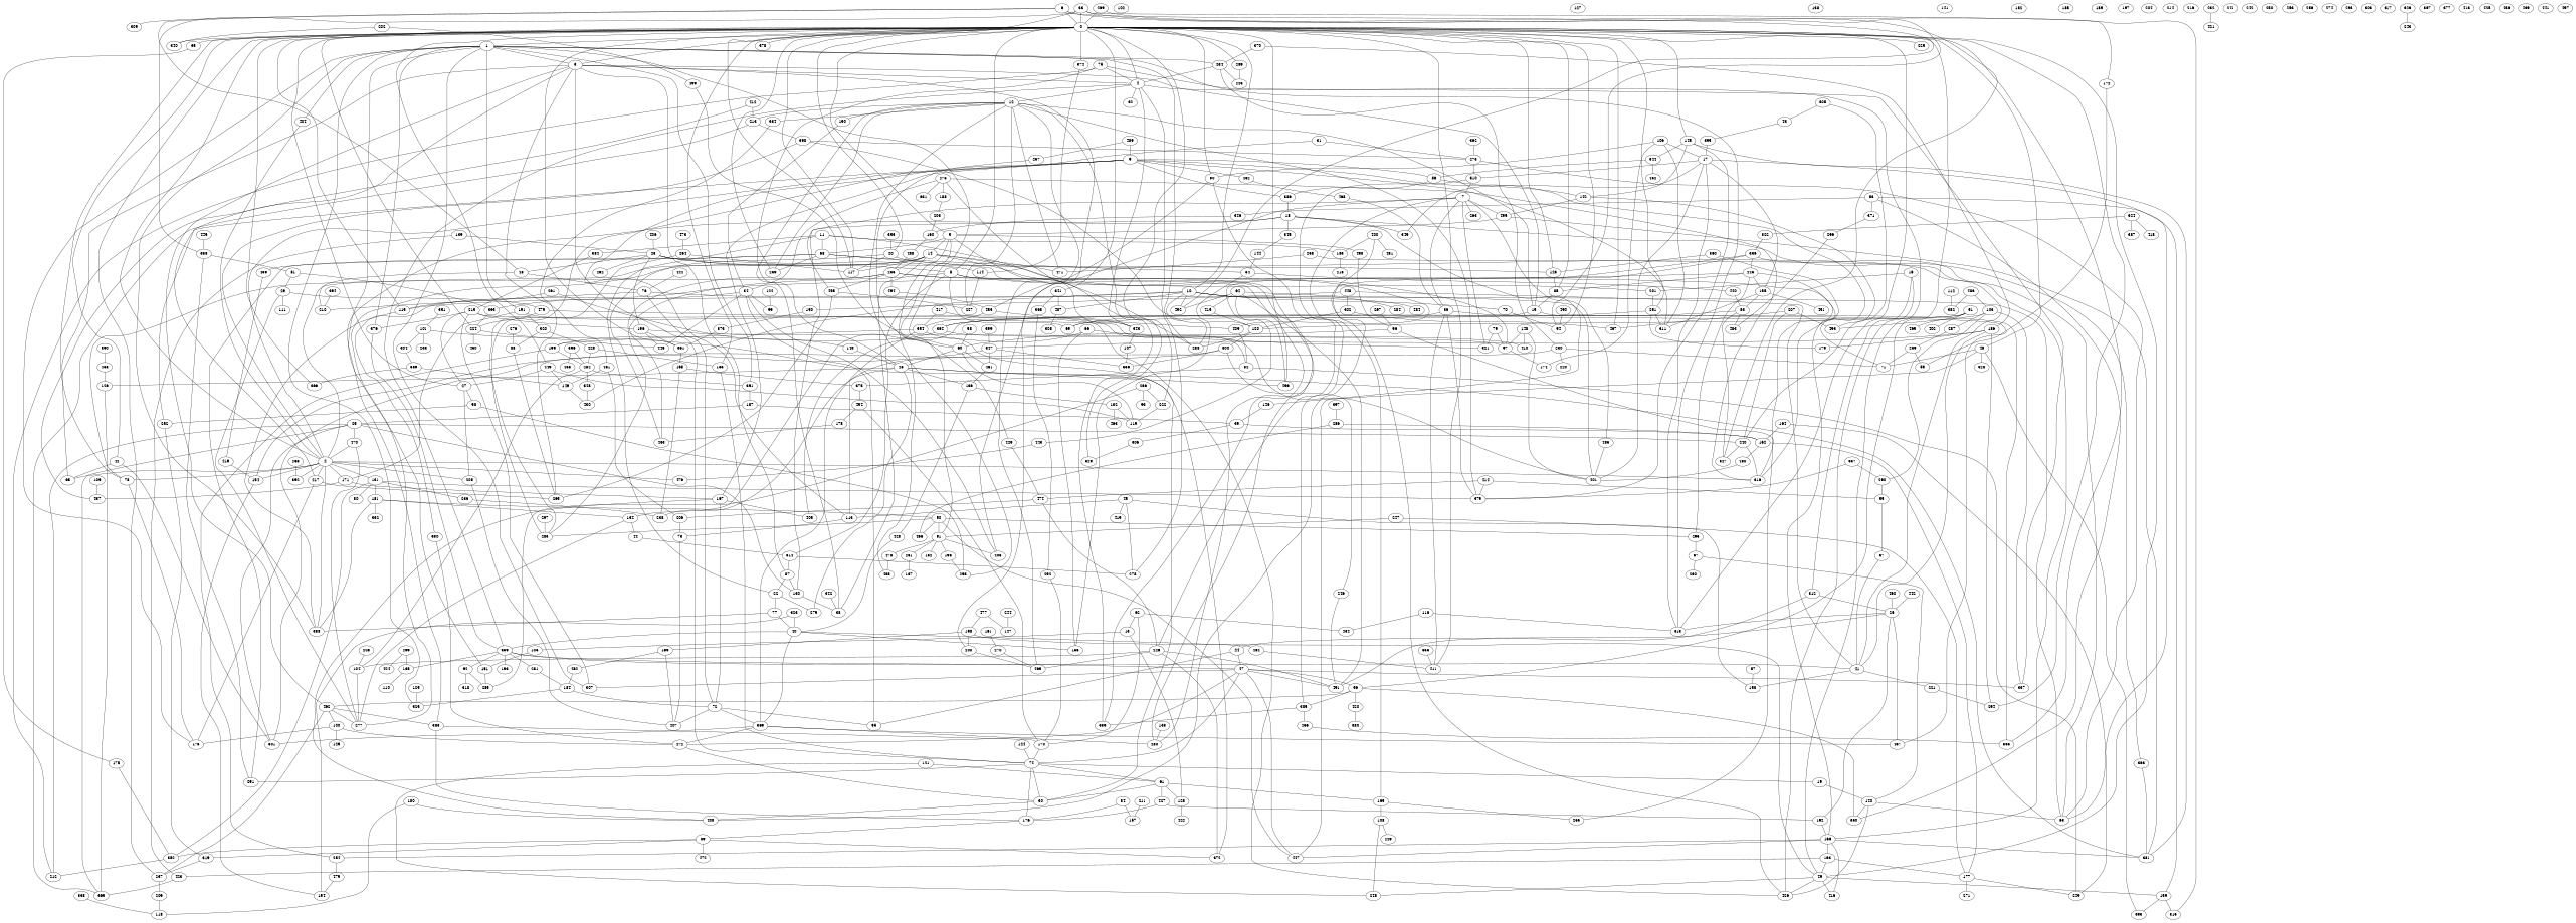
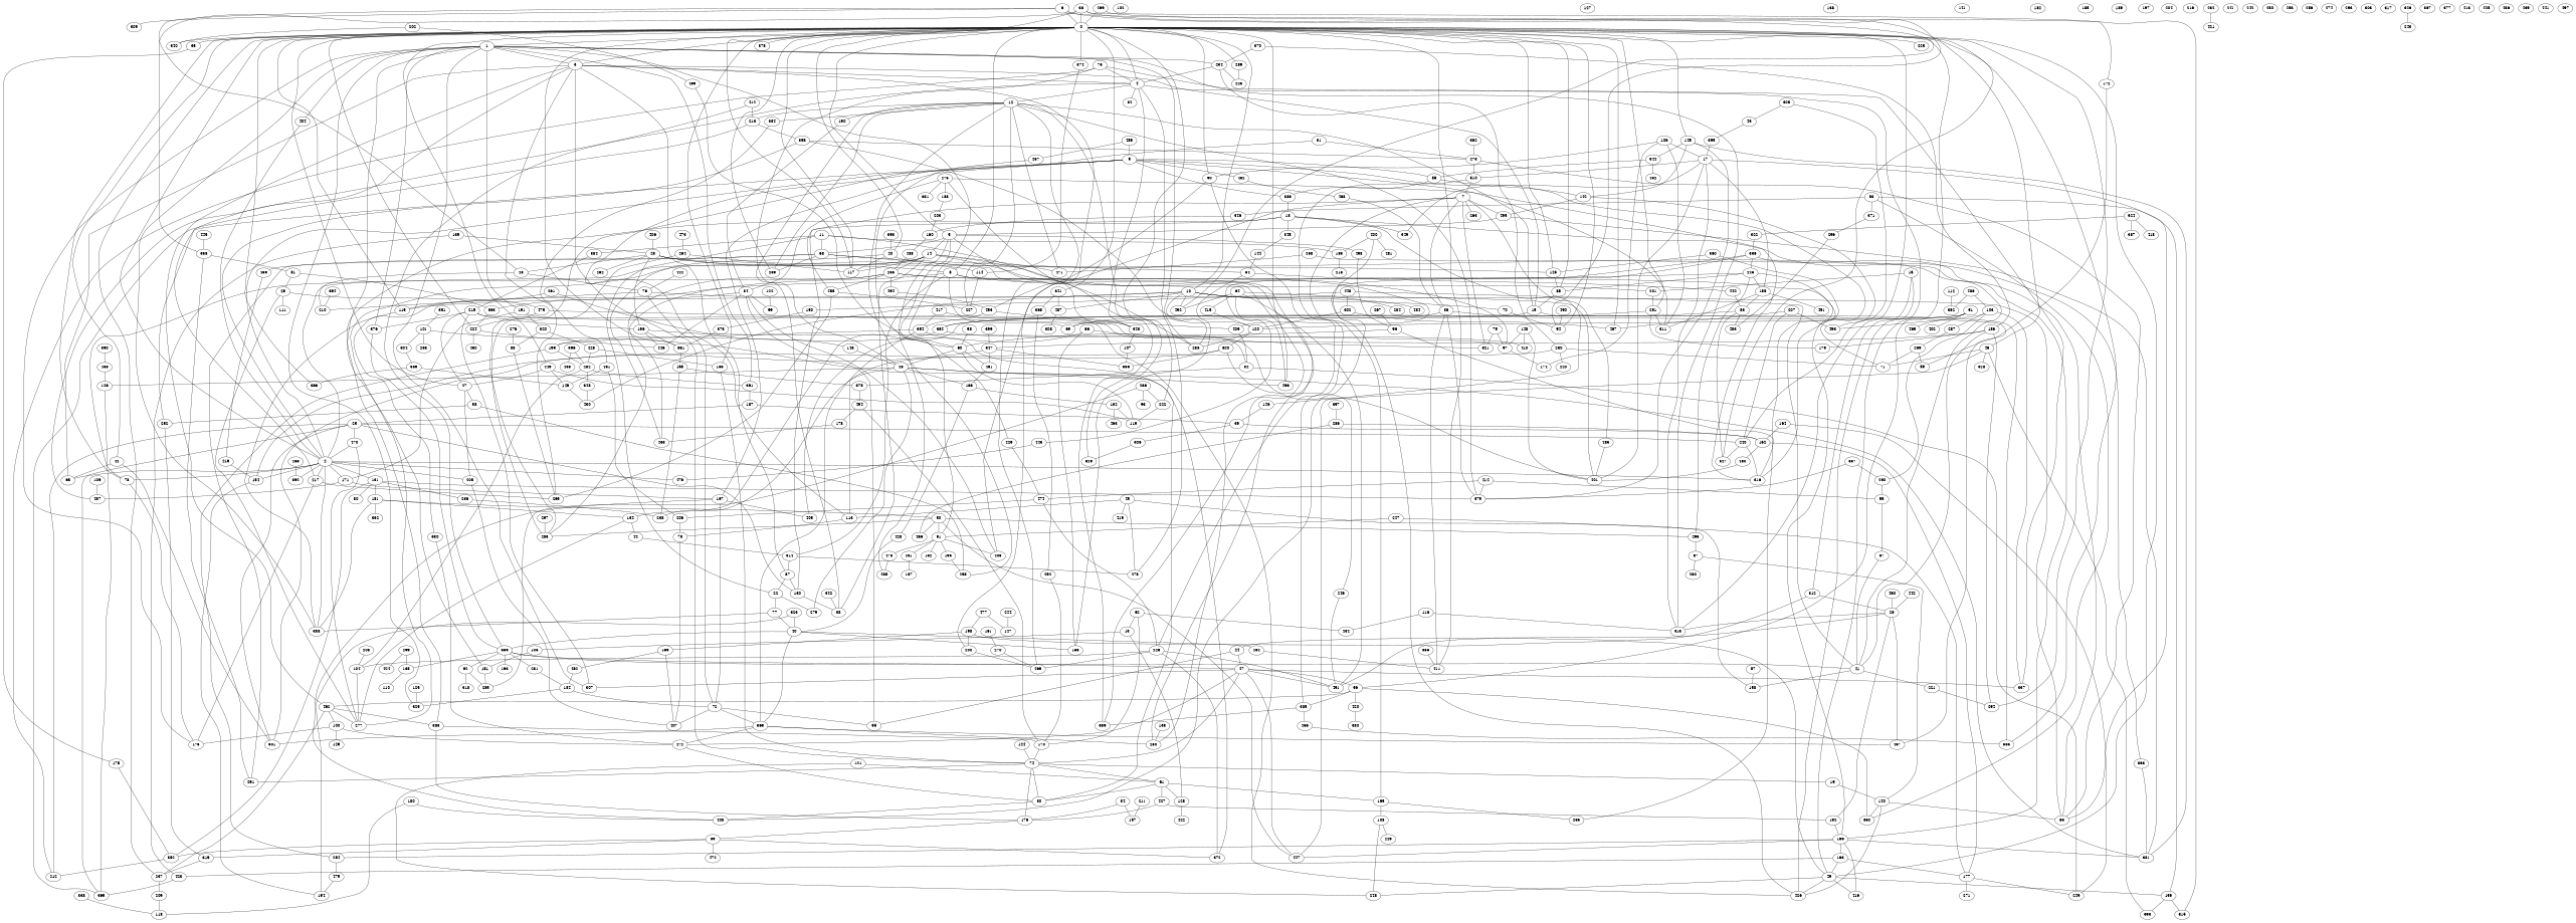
  graph {
    0
    1
    2
    3
    4
    5
    8
    10
    20
    27
    35
    42
    46
    49
    56
    78
    85
    90
    94
    115
    117
    123
    145
    153
    222
    225
    237
    239
    251
    289
    294
    313
    335
    340
    341
    361
    366
    374
    378
    411
    449
    467
    496
    151
    173
    191
    234
    288
    307
    325
    376
    388
    391
    404
    14
    65
    131
    154
    171
    205
    217
    316
    392
    398
    476
    15
    74
    87
    200
    431
    462
    12
    32
    278
    343
    359
    68
    91
    435
    498
    69
    201
    280
    314
    433
    492
    70
    284
    430
    484
    487
    41
    98
    175
    301
    71
    328
    393
    447
    426
    159
    248
    416
    350
    385
    420
    226
    453
    379
    381
    142
    344
    119
    209
    311
    364
    179
    223
    368
    168
    114
    149
    285
    82
    320
    230
    187
    38
    471
    97
    235
    277
    80
    181
    236
    194
    167
    437
    407
    265
    273
    120
    19
    47
    61
    291
    176
    22
    130
    469
    206
    383
    100
    190
    213
    298
    329
    334
    107
    92
    135
    281
    193
    54
    339
    459
    403
    152
    195
    231
    478
    96
    6
    48
    309
    76
    210
    7
    36
    165
    263
    321
    485
    495
    457
    255
    108
    401
    9
    86
    252
    283
    386
    432
    408
    405
    72
    319
    18
    468
    308
    11
    183
    384
    77
    279
    218
    215
    34
    365
    13
    105
    128
    422
    174
    166
    455
    494
    16
    312
    26
    491
    17
    63
    155
    310
    349
    83
    451
    146
    345
    363
    25
    39
    144
    170
    140
    158
    221
    287
    259
    40
    23
    196
    262
    227
    446
    24
    95
    272
    337
    212
    240
    470
    327
    192
    28
    113
    126
    136
    73
    132
    428
    29
    111
    475
    224
    30
    354
    199
    31
    429
    474
    33
    172
    358
    59
    81
    99
    333
    352
    37
    162
    306
    177
    480
    156
    369
    464
    43
    395
    44
    45
    419
    315
    50
    295
    466
    67
    51
    134
    402
    465
    300
    53
    346
    371
    160
    296
    440
    55
    456
    380
    57
    58
    60
    461
    427
    62
    434
    64
    415
    66
    260
    219
    89
    75
    79
    249
    375
    454
    483
    410
    84
    157
    493
    88
    372
    472
    104
    409
    137
    318
    129
    101
    233
    304
    389
    102
    103
    290
    106
    356
    229
    109
    112
    382
    116
    246
    121
    122
    124
    125
    127
    332
    238
    463
    133
    110
    138
    139
    423
    141
    143
    452
    148
    150
    373
    488
    161
    270
    271
    163
    164
    254
    479
    169
    482
    184
    178
    180
    118
    182
    185
    186
    347
    188
    203
    189
    228
    197
    198
    282
    348
    202
    499
    204
    207
    208
    211
-   214
    216
    450
    220
    232
    421
    241
    242
    244
    147
    245
    330
    247
    250
    253
    256
    257
    258
    261
    264
    266
    93
    267
    268
    269
    274
    275
    331
    276
    286
    292
    293
    297
    299
    424
    302
    303
    305
    317
    322
    336
    443
    323
    324
    387
    418
    326
    243
    338
    342
    351
    353
    355
    357
    360
    362
    367
    370
    377
    390
    458
    394
    396
    438
    397
    399
    400
    481
    406
    412
    413
    414
    417
    425
    436
    439
    441
    442
    444
    445
    448
    460
    473
    477
    486
    489
    490
    497
    0 -- 1
    0 -- 2
    0 -- 3
    0 -- 4
    0 -- 5
    0 -- 8
    0 -- 10
    0 -- 20
    0 -- 27
    0 -- 35
    0 -- 42
    0 -- 46
    0 -- 49
    0 -- 56
    0 -- 78
    0 -- 85
    0 -- 90
    0 -- 94
    0 -- 115
    0 -- 117
    0 -- 123
    0 -- 145
    0 -- 153
    0 -- 222
    0 -- 225
    0 -- 237
    0 -- 239
    0 -- 251
    0 -- 289
    0 -- 294
    0 -- 313
    0 -- 335
    0 -- 340
    0 -- 341
    0 -- 361
    0 -- 366
    0 -- 374
    0 -- 378
    0 -- 411
    0 -- 449
    0 -- 467
    0 -- 496
    1 -- 3
    1 -- 313
    1 -- 151
    1 -- 173
    1 -- 191
    1 -- 234
    1 -- 288
    1 -- 307
    1 -- 325
    1 -- 376
    1 -- 388
    1 -- 391
    1 -- 404
    2 -- 78
    2 -- 388
    2 -- 14
    2 -- 65
    2 -- 131
    2 -- 154
    2 -- 171
    2 -- 205
    2 -- 217
    2 -- 316
    2 -- 392
    2 -- 398
    2 -- 476
    3 -- 4
    3 -- 65
    3 -- 217
    3 -- 15
    3 -- 74
    3 -- 87
    3 -- 200
    3 -- 431
    3 -- 462
    4 -- 12
    4 -- 32
    4 -- 278
    4 -- 343
    4 -- 359
    5 -- 14
    5 -- 343
    5 -- 68
    5 -- 91
    5 -- 435
    5 -- 498
    8 -- 69
    8 -- 201
    8 -- 280
    8 -- 314
    8 -- 433
    10 -- 115
    10 -- 288
    10 -- 492
    10 -- 70
    10 -- 284
    10 -- 430
    10 -- 484
    10 -- 487
    20 -- 117
    20 -- 433
    20 -- 41
    27 -- 205
    27 -- 98
    35 -- 175
    42 -- 65
    42 -- 301
    46 -- 71
    46 -- 328
    46 -- 393
    46 -- 447
    49 -- 4
    49 -- 426
    49 -- 159
    49 -- 248
    49 -- 416
    56 -- 462
    56 -- 350
    56 -- 385
    56 -- 420
    78 -- 173
    85 -- 15
    90 -- 226
    90 -- 453
    115 -- 388
    123 -- 85
    145 -- 379
    145 -- 381
    145 -- 142
    145 -- 344
    153 -- 74
    222 -- 119
    237 -- 209
    251 -- 311
    251 -- 364
    251 -- 179
    289 -- 223
    341 -- 487
    341 -- 368
    361 -- 168
    374 -- 114
    449 -- 27
    449 -- 119
    449 -- 149
    151 -- 285
    191 -- 171
    191 -- 82
    191 -- 320
    234 -- 4
    234 -- 223
    234 -- 230
    376 -- 359
    391 -- 187
    404 -- 2
    14 -- 117
    14 -- 38
    14 -- 471
    14 -- 97
    14 -- 235
    14 -- 277
    131 -- 379
    131 -- 80
    131 -- 181
    131 -- 236
    154 -- 194
    171 -- 167
    171 -- 437
    205 -- 407
    217 -- 173
    217 -- 265
    398 -- 273
    398 -- 120
    15 -- 335
    15 -- 69
    74 -- 19
    74 -- 47
    74 -- 61
    74 -- 291
    74 -- 176
    87 -- 22
    87 -- 130
    200 -- 469
    431 -- 149
    431 -- 206
    462 -- 237
    462 -- 277
    462 -- 383
    462 -- 100
    12 -- 239
    12 -- 15
    12 -- 379
    12 -- 38
    12 -- 471
    12 -- 469
    12 -- 190
    12 -- 213
    12 -- 298
    12 -- 329
    12 -- 334
    343 -- 107
    359 -- 41
    359 -- 47
    359 -- 92
    359 -- 135
    359 -- 281
    359 -- 193
    68 -- 239
    68 -- 291
    68 -- 54
    68 -- 339
    68 -- 459
    91 -- 403
    91 -- 152
    91 -- 195
    91 -- 231
    91 -- 478
    498 -- 96
    201 -- 251
    314 -- 87
    314 -- 278
    70 -- 94
    487 -- 308
    41 -- 158
    41 -- 221
    98 -- 298
    98 -- 252
    175 -- 352
    159 -- 393
    159 -- 315
    416 -- 166
    385 -- 339
    385 -- 456
    420 -- 380
    226 -- 469
    226 -- 491
    226 -- 372
    226 -- 104
    453 -- 354
    453 -- 409
    142 -- 495
    142 -- 493
    344 -- 86
    344 -- 452
    209 -- 118
    364 -- 199
    364 -- 410
    368 -- 292
    168 -- 375
    168 -- 238
    114 -- 227
    149 -- 430
    82 -- 249
    82 -- 375
    320 -- 88
    320 -- 228
    230 -- 71
    230 -- 238
    230 -- 220
    187 -- 25
    187 -- 39
    97 -- 174
    235 -- 78
    235 -- 280
    235 -- 283
    235 -- 166
    235 -- 455
    235 -- 494
    181 -- 388
    181 -- 50
    181 -- 134
    181 -- 332
    236 -- 238
    167 -- 408
    167 -- 405
    167 -- 72
    273 -- 310
    120 -- 288
    120 -- 300
    19 -- 140
    47 -- 56
    47 -- 307
    47 -- 447
    47 -- 491
    47 -- 272
    47 -- 337
    61 -- 165
    61 -- 128
    61 -- 30
    61 -- 427
    176 -- 89
    22 -- 77
    22 -- 279
    130 -- 38
    130 -- 25
    206 -- 73
    383 -- 176
    383 -- 170
    100 -- 173
    100 -- 272
    100 -- 129
    190 -- 34
    213 -- 398
    213 -- 365
    334 -- 265
    107 -- 356
    92 -- 285
    92 -- 318
    135 -- 110
    281 -- 184
    54 -- 156
    54 -- 440
    459 -- 219
    195 -- 298
    231 -- 137
    478 -- 435
    96 -- 255
    96 -- 60
    6 -- 0
    6 -- 94
    6 -- 492
    6 -- 48
    6 -- 309
    48 -- 76
    48 -- 210
    76 -- 210
    76 -- 72
    76 -- 63
    7 -- 403
    7 -- 36
    7 -- 165
    7 -- 263
    7 -- 321
    7 -- 485
    7 -- 495
    36 -- 411
    36 -- 69
    36 -- 379
    36 -- 457
    165 -- 255
    165 -- 108
    485 -- 401
    495 -- 5
    495 -- 381
    108 -- 248
    108 -- 229
    9 -- 2
    9 -- 71
    9 -- 311
    9 -- 167
    9 -- 86
    9 -- 252
    9 -- 283
    9 -- 386
    9 -- 432
    86 -- 142
    86 -- 386
    252 -- 319
    386 -- 18
    432 -- 468
    72 -- 407
    72 -- 95
    72 -- 369
    319 -- 237
    18 -- 130
    18 -- 383
    18 -- 349
    18 -- 146
    18 -- 345
    18 -- 363
    468 -- 36
    11 -- 288
    11 -- 68
    11 -- 22
    11 -- 183
    11 -- 384
    183 -- 218
    384 -- 215
    77 -- 388
    77 -- 40
    215 -- 27
    215 -- 307
    215 -- 376
    215 -- 426
    215 -- 196
    34 -- 403
    34 -- 446
    34 -- 95
    34 -- 99
    34 -- 333
    13 -- 105
    13 -- 128
    105 -- 151
    128 -- 422
    166 -- 447
    166 -- 381
    166 -- 163
    166 -- 254
    455 -- 265
    455 -- 7
    455 -- 227
    494 -- 453
    16 -- 201
    16 -- 426
    16 -- 312
    312 -- 26
    312 -- 491
    26 -- 313
    26 -- 457
    26 -- 24
    26 -- 192
    17 -- 313
    17 -- 401
    17 -- 63
    17 -- 155
    17 -- 310
    17 -- 349
    63 -- 273
    155 -- 311
    155 -- 83
    155 -- 451
    310 -- 385
    310 -- 7
    83 -- 364
    83 -- 327
    83 -- 483
    146 -- 39
    345 -- 144
    363 -- 381
    25 -- 301
    25 -- 365
    25 -- 212
    25 -- 240
    25 -- 470
    39 -- 162
    39 -- 306
    144 -- 54
    170 -- 74
    140 -- 426
    140 -- 350
    140 -- 63
    221 -- 294
    287 -- 259
    259 -- 71
    259 -- 59
    40 -- 359
    40 -- 156
    40 -- 369
    40 -- 464
    23 -- 8
    23 -- 123
    23 -- 114
    23 -- 48
    23 -- 196
    23 -- 262
    196 -- 361
    196 -- 97
    196 -- 446
    227 -- 12
    24 -- 47
    24 -- 95
    272 -- 30
    240 -- 316
    240 -- 327
    470 -- 2
    470 -- 277
    192 -- 166
    28 -- 496
    28 -- 381
    28 -- 279
    28 -- 113
    28 -- 126
    28 -- 136
    113 -- 73
    126 -- 365
    136 -- 132
    136 -- 428
    73 -- 407
    132 -- 119
    132 -- 463
    428 -- 40
    29 -- 277
    29 -- 111
    29 -- 475
    475 -- 401
    475 -- 224
    224 -- 0
    224 -- 446
    224 -- 450
    30 -- 74
    30 -- 408
    30 -- 354
    354 -- 199
    199 -- 254
    199 -- 282
    31 -- 273
    31 -- 429
    429 -- 474
    474 -- 226
    474 -- 206
    33 -- 0
    33 -- 117
    33 -- 327
    33 -- 172
    33 -- 358
    172 -- 59
    358 -- 291
    358 -- 81
    81 -- 29
    81 -- 333
    333 -- 224
    352 -- 131
    352 -- 212
    37 -- 41
    162 -- 177
    162 -- 480
    306 -- 329
    177 -- 249
    177 -- 271
    480 -- 401
    369 -- 280
    369 -- 301
    369 -- 457
    369 -- 272
    369 -- 354
    464 -- 411
    43 -- 395
    395 -- 17
    44 -- 314
    45 -- 278
    45 -- 158
    45 -- 113
    45 -- 419
    50 -- 91
    50 -- 447
    50 -- 283
    50 -- 295
    50 -- 466
    295 -- 67
    67 -- 140
    67 -- 260
    51 -- 120
    51 -- 134
    51 -- 402
    51 -- 465
    134 -- 277
    134 -- 44
    300 -- 301
    300 -- 356
    300 -- 246
    53 -- 159
    53 -- 350
    53 -- 346
    53 -- 371
    346 -- 160
    371 -- 296
    160 -- 488
    296 -- 483
    440 -- 83
    55 -- 37
    456 -- 335
    57 -- 158
    58 -- 60
    60 -- 1
    60 -- 119
    60 -- 28
    60 -- 461
    461 -- 136
    427 -- 176
    427 -- 192
    62 -- 13
    62 -- 170
    62 -- 434
    64 -- 496
    64 -- 492
    64 -- 401
    64 -- 491
    64 -- 415
    415 -- 120
    66 -- 321
    66 -- 405
    66 -- 156
    219 -- 154
    89 -- 319
    89 -- 352
    89 -- 372
    89 -- 472
    75 -- 4
    75 -- 337
    75 -- 212
    75 -- 28
    79 -- 97
    79 -- 321
    375 -- 454
    454 -- 170
    454 -- 178
    84 -- 176
    84 -- 157
    88 -- 265
    104 -- 277
    409 -- 14
    409 -- 82
    101 -- 372
    101 -- 233
    101 -- 304
    304 -- 389
    389 -- 366
    389 -- 149
    103 -- 287
    103 -- 337
    103 -- 493
    103 -- 290
    290 -- 55
    106 -- 90
    106 -- 311
    106 -- 174
    106 -- 17
    109 -- 437
    112 -- 382
    116 -- 313
    116 -- 434
    246 -- 491
    121 -- 248
    121 -- 61
    122 -- 99
    124 -- 74
    125 -- 325
    133 -- 280
    139 -- 23
    139 -- 423
    423 -- 365
    143 -- 28
    148 -- 97
    148 -- 401
    148 -- 410
    150 -- 373
    373 -- 361
    488 -- 235
    161 -- 270
    270 -- 469
    163 -- 49
    163 -- 177
    163 -- 423
    164 -- 162
    164 -- 249
    254 -- 479
    479 -- 194
    169 -- 407
    169 -- 482
    482 -- 184
    184 -- 325
    184 -- 72
    178 -- 433
    180 -- 408
    180 -- 118
    186 -- 294
    186 -- 41
    186 -- 179
    186 -- 347
    347 -- 154
    347 -- 461
    347 -- 356
    188 -- 203
    203 -- 160
    228 -- 153
    228 -- 282
    198 -- 49
    198 -- 200
    198 -- 169
    282 -- 391
    282 -- 104
    282 -- 348
    348 -- 430
    202 -- 340
    202 -- 499
    499 -- 60
    207 -- 467
    207 -- 240
    207 -- 493
    208 -- 104
    211 -- 157
    232 -- 421
    244 -- 147
    245 -- 85
    245 -- 316
    245 -- 155
    245 -- 295
    245 -- 330
    330 -- 272
    247 -- 91
    247 -- 177
    257 -- 113
    258 -- 471
    258 -- 166
    261 -- 115
    261 -- 143
    264 -- 117
    264 -- 283
    266 -- 222
    266 -- 285
    266 -- 93
    267 -- 96
    268 -- 392
    269 -- 0
    269 -- 315
    275 -- 316
    275 -- 339
    275 -- 34
    275 -- 188
    275 -- 331
    276 -- 88
    286 -- 162
    286 -- 466
    292 -- 170
    297 -- 283
    299 -- 135
    299 -- 424
    302 -- 467
    302 -- 120
    305 -- 240
    305 -- 43
    322 -- 336
    336 -- 408
    336 -- 63
    336 -- 245
    336 -- 443
    443 -- 476
    323 -- 194
    323 -- 40
    324 -- 322
    324 -- 387
    324 -- 418
    326 -- 243
    338 -- 118
    342 -- 38
    351 -- 101
    353 -- 20
    355 -- 411
    357 -- 379
    357 -- 290
    360 -- 123
    360 -- 316
    362 -- 273
    370 -- 234
    370 -- 186
    390 -- 458
    458 -- 126
    394 -- 210
    396 -- 282
    396 -- 438
    397 -- 286
    399 -- 347
    400 -- 426
    400 -- 183
    400 -- 481
    406 -- 23
    412 -- 437
    412 -- 213
    414 -- 379
    414 -- 474
    414 -- 55
    417 -- 343
    417 -- 354
    442 -- 26
    444 -- 76
    445 -- 358
    448 -- 41
    448 -- 150
    448 -- 302
    460 -- 26
    473 -- 264
    477 -- 198
    477 -- 147
    486 -- 103
    486 -- 382
    489 -- 9
    489 -- 257
    490 -- 94
  }
